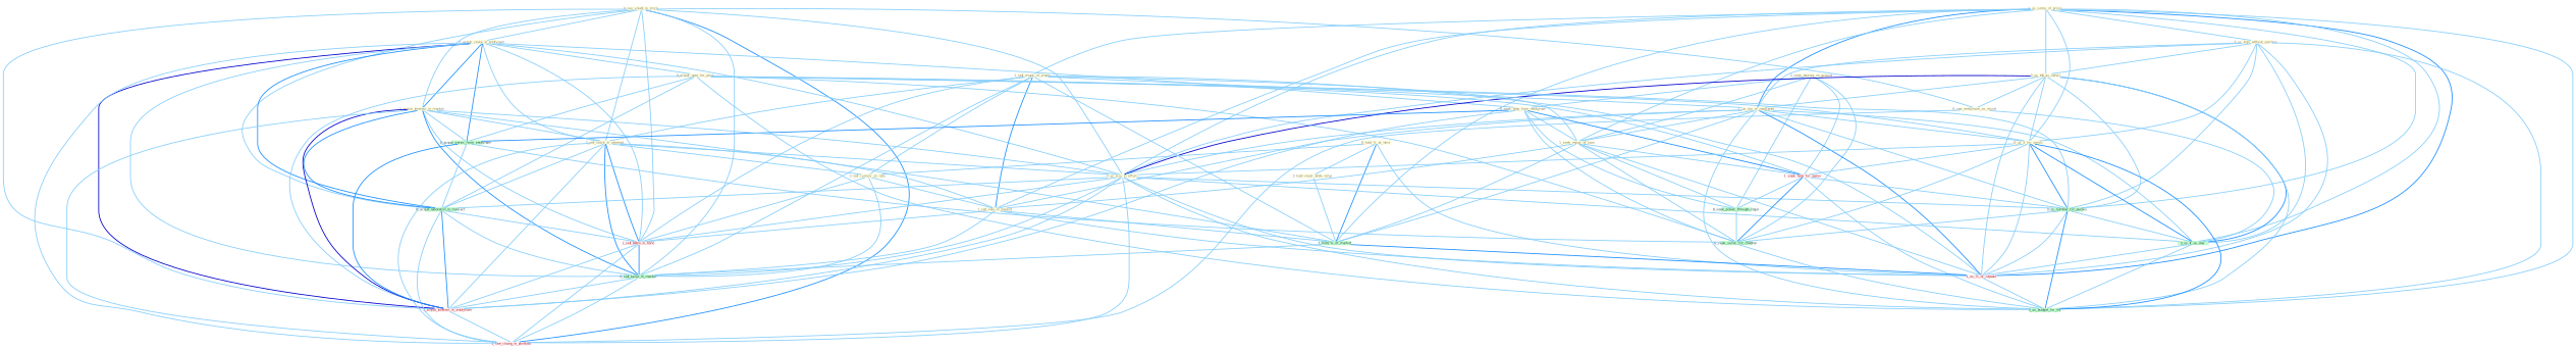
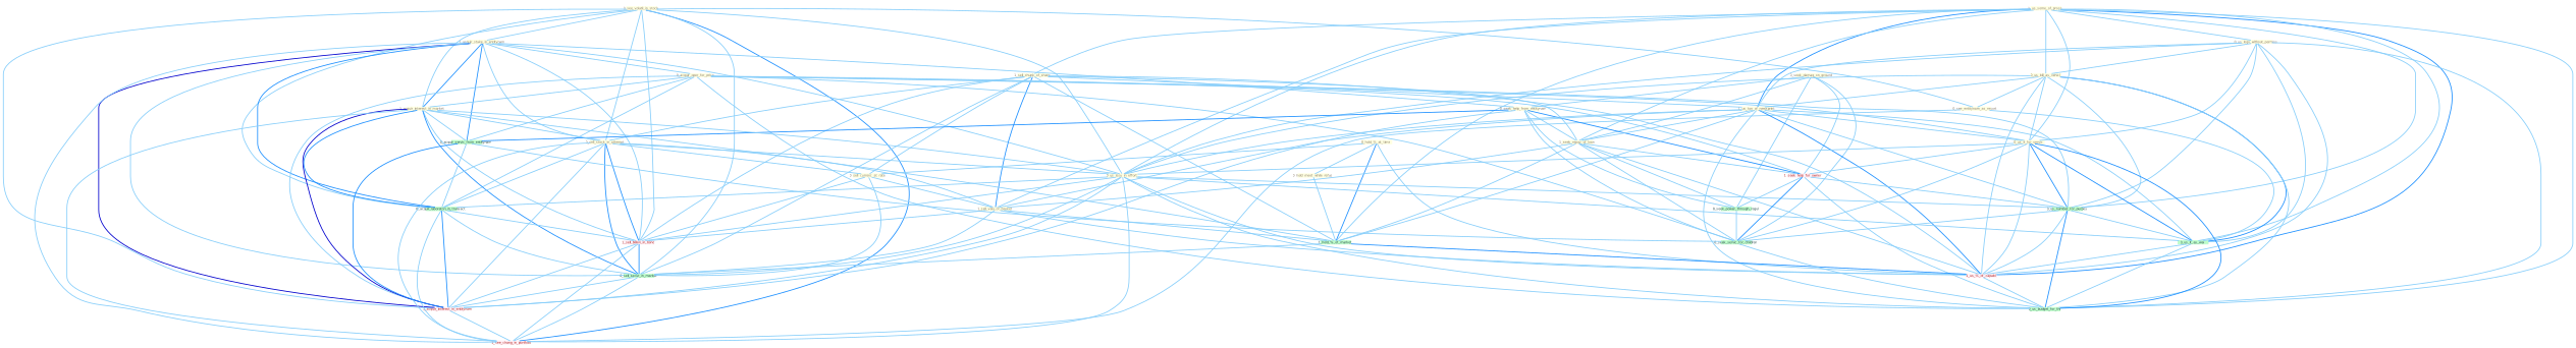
  graph {
    fontname="DejaVu Sans"
    node [color="#ffffe0" fixedsize=true fontcolor="#8b7d6b" fontname="DejaVu Sans" fontsize=4 shape=polygon style=filled]
    edge [color="#87cefa" fontname="DejaVu Sans" w=1]
    "1_us_some_of_proce " [height=.06 width=.5]
    "0_see_volatil_in_stock " [height=.06 width=.5]
    "0_us_logo_without_permiss " [height=.06 width=.5]
    "0_seek_damag_on_ground " [height=.06 width=.5]
    "1_acquir_stake_in_entitynam " [height=.06 width=.5]
    "0_us_bill_as_vehicl " [height=.06 width=.5]
    "1_sell_chunk_of_share " [height=.06 width=.5]
    "0_hold_%_at_time " [height=.06 width=.5]
    "0_see_entitynam_as_resort " [height=.06 width=.5]
    "0_acquir_oper_for_price " [height=.06 width=.5]
    "0_seek_help_from_entitynam " [height=.06 width=.5]
    "1_us_ton_of_newsprint " [height=.06 width=.5]
    "1_seek_repay_of_loan " [height=.06 width=.5]
    "1_acquir_interest_in_market " [height=.06 width=.5]
    "0_us_it_for_servic " [height=.06 width=.5]
    "0_sell_stock_in_attempt " [height=.06 width=.5]
    "0_us_issu_in_effort " [height=.06 width=.5]
    "0_hold_meet_while_refus " [height=.06 width=.5]
    "0_sell_currenc_at_rate " [height=.06 width=.5]
    "1_sell_valu_of_basket " [height=.06 width=.5]
    "1_seek_help_for_owner " [color="#fff0f5" fontcolor="#b22222" height=.06 width=.5]
    "1_sell_billion_in_bond " [color="#fff0f5" fontcolor="#b22222" height=.06 width=.5]
    "1_us_%_of_capabl " [color="#fff0f5" fontcolor="#b22222" height=.06 width=.5]
    "1_acquir_interest_in_entitynam " [color="#fff0f5" fontcolor="#b22222" height=.06 width=.5]
    "1_see_chang_in_portfolio " [color="#fff0f5" fontcolor="#b22222" height=.06 width=.5]
    "1_hold_%_of_market " [color="#BDFCC9" fontcolor="#2f4f4f" height=.06 width=.5]
    "0_us_number_for_purpos " [color="#BDFCC9" fontcolor="#2f4f4f" height=.06 width=.5]
    "0_us_it_as_wai " [color="#BDFCC9" fontcolor="#2f4f4f" height=.06 width=.5]
    "0_us_budget_for_thi " [color="#BDFCC9" fontcolor="#2f4f4f" height=.06 width=.5]
    "0_acquir_laboratori_in_transact " [color="#BDFCC9" fontcolor="#2f4f4f" height=.06 width=.5]
    "0_sell_secur_in_market " [color="#BDFCC9" fontcolor="#2f4f4f" height=.06 width=.5]
    "0_seek_power_through_regul " [color="#BDFCC9" fontcolor="#2f4f4f" height=.06 width=.5]
    "0_seek_servic_for_children " [color="#BDFCC9" fontcolor="#2f4f4f" height=.06 width=.5]
    "0_acquir_servic_from_entitynam " [color="#BDFCC9" fontcolor="#2f4f4f" height=.06 width=.5]
    subgraph sub_1 {
      "1_us_some_of_proce "
      "0_see_volatil_in_stock "
      "0_us_logo_without_permiss "
      "0_seek_damag_on_ground "
      "1_acquir_stake_in_entitynam "
      "0_us_bill_as_vehicl "
      "1_sell_chunk_of_share "
      "0_hold_%_at_time "
      "0_see_entitynam_as_resort "
      "0_acquir_oper_for_price "
      "0_seek_help_from_entitynam "
      "1_us_ton_of_newsprint "
      "1_seek_repay_of_loan "
      "1_acquir_interest_in_market "
      "0_us_it_for_servic "
      "0_sell_stock_in_attempt "
      "0_us_issu_in_effort "
      "0_hold_meet_while_refus "
      "0_sell_currenc_at_rate "
      "1_sell_valu_of_basket "
    }
    subgraph sub_2 {
      "1_seek_help_for_owner "
      "1_sell_billion_in_bond "
      "1_us_%_of_capabl "
      "1_acquir_interest_in_entitynam "
      "1_see_chang_in_portfolio "
    }
    "1_us_some_of_proce " -- "0_us_logo_without_permiss "
    "1_us_some_of_proce " -- "0_us_bill_as_vehicl "
    "1_us_some_of_proce " -- "1_sell_chunk_of_share "
    "1_us_some_of_proce " -- "1_us_ton_of_newsprint " [color="#1e90ff" w=2]
    "1_us_some_of_proce " -- "1_seek_repay_of_loan "
    "1_us_some_of_proce " -- "0_us_it_for_servic "
    "1_us_some_of_proce " -- "0_us_issu_in_effort "
    "1_us_some_of_proce " -- "1_sell_valu_of_basket "
    "1_us_some_of_proce " -- "1_us_%_of_capabl " [color="#1e90ff" w=2]
    "1_us_some_of_proce " -- "1_hold_%_of_market "
    "1_us_some_of_proce " -- "0_us_number_for_purpos "
    "1_us_some_of_proce " -- "0_us_it_as_wai "
    "1_us_some_of_proce " -- "0_us_budget_for_thi "
    "0_see_volatil_in_stock " -- "1_acquir_stake_in_entitynam "
    "0_see_volatil_in_stock " -- "0_see_entitynam_as_resort "
    "0_see_volatil_in_stock " -- "1_acquir_interest_in_market "
    "0_see_volatil_in_stock " -- "0_sell_stock_in_attempt "
    "0_see_volatil_in_stock " -- "0_us_issu_in_effort "
    "0_see_volatil_in_stock " -- "1_sell_billion_in_bond "
    "0_see_volatil_in_stock " -- "1_acquir_interest_in_entitynam "
    "0_see_volatil_in_stock " -- "1_see_chang_in_portfolio " [color="#1e90ff" w=2]
    "0_see_volatil_in_stock " -- "0_acquir_laboratori_in_transact "
    "0_see_volatil_in_stock " -- "0_sell_secur_in_market "
    "0_us_logo_without_permiss " -- "0_us_bill_as_vehicl "
    "0_us_logo_without_permiss " -- "1_us_ton_of_newsprint "
    "0_us_logo_without_permiss " -- "0_us_it_for_servic "
    "0_us_logo_without_permiss " -- "0_us_issu_in_effort "
    "0_us_logo_without_permiss " -- "1_us_%_of_capabl "
    "0_us_logo_without_permiss " -- "0_us_number_for_purpos "
    "0_us_logo_without_permiss " -- "0_us_it_as_wai "
    "0_us_logo_without_permiss " -- "0_us_budget_for_thi "
    "0_seek_damag_on_ground " -- "0_seek_help_from_entitynam "
    "0_seek_damag_on_ground " -- "1_seek_repay_of_loan "
    "0_seek_damag_on_ground " -- "1_seek_help_for_owner "
    "0_seek_damag_on_ground " -- "0_seek_power_through_regul "
    "0_seek_damag_on_ground " -- "0_seek_servic_for_children "
    "1_acquir_stake_in_entitynam " -- "0_acquir_oper_for_price "
    "1_acquir_stake_in_entitynam " -- "0_seek_help_from_entitynam "
    "1_acquir_stake_in_entitynam " -- "1_acquir_interest_in_market " [color="#1e90ff" w=2]
    "1_acquir_stake_in_entitynam " -- "0_sell_stock_in_attempt "
    "1_acquir_stake_in_entitynam " -- "0_us_issu_in_effort "
    "1_acquir_stake_in_entitynam " -- "1_sell_billion_in_bond "
    "1_acquir_stake_in_entitynam " -- "1_acquir_interest_in_entitynam " [color="#0000cd" w=3]
    "1_acquir_stake_in_entitynam " -- "1_see_chang_in_portfolio "
    "1_acquir_stake_in_entitynam " -- "0_acquir_laboratori_in_transact " [color="#1e90ff" w=2]
    "1_acquir_stake_in_entitynam " -- "0_sell_secur_in_market "
    "1_acquir_stake_in_entitynam " -- "0_acquir_servic_from_entitynam " [color="#1e90ff" w=2]
    "0_us_bill_as_vehicl " -- "0_see_entitynam_as_resort "
    "0_us_bill_as_vehicl " -- "1_us_ton_of_newsprint "
    "0_us_bill_as_vehicl " -- "0_us_it_for_servic "
-   "0_us_bill_as_vehicl " -- "0_us_issu_in_effort " [color="#0000cd"]
+   "0_us_bill_as_vehicl " -- "0_us_issu_in_effort "
    "0_us_bill_as_vehicl " -- "1_us_%_of_capabl "
    "0_us_bill_as_vehicl " -- "0_us_number_for_purpos "
    "0_us_bill_as_vehicl " -- "0_us_it_as_wai " [color="#1e90ff" w=2]
    "0_us_bill_as_vehicl " -- "0_us_budget_for_thi "
    "1_sell_chunk_of_share " -- "1_us_ton_of_newsprint "
    "1_sell_chunk_of_share " -- "1_seek_repay_of_loan "
    "1_sell_chunk_of_share " -- "0_sell_stock_in_attempt "
    "1_sell_chunk_of_share " -- "0_sell_currenc_at_rate "
    "1_sell_chunk_of_share " -- "1_sell_valu_of_basket " [color="#1e90ff" w=2]
    "1_sell_chunk_of_share " -- "1_sell_billion_in_bond "
    "1_sell_chunk_of_share " -- "1_us_%_of_capabl "
    "1_sell_chunk_of_share " -- "1_hold_%_of_market "
    "1_sell_chunk_of_share " -- "0_sell_secur_in_market "
    "0_hold_%_at_time " -- "0_hold_meet_while_refus "
    "0_hold_%_at_time " -- "0_sell_currenc_at_rate "
    "0_hold_%_at_time " -- "1_us_%_of_capabl "
    "0_hold_%_at_time " -- "1_hold_%_of_market " [color="#1e90ff" w=2]
    "0_see_entitynam_as_resort " -- "1_see_chang_in_portfolio "
    "0_see_entitynam_as_resort " -- "0_us_it_as_wai "
+   "0_acquir_oper_for_price " -- "1_acquir_interest_in_market "
    "0_acquir_oper_for_price " -- "0_us_it_for_servic "
    "0_acquir_oper_for_price " -- "1_seek_help_for_owner "
    "0_acquir_oper_for_price " -- "1_acquir_interest_in_entitynam "
    "0_acquir_oper_for_price " -- "0_us_number_for_purpos "
    "0_acquir_oper_for_price " -- "0_us_budget_for_thi "
    "0_acquir_oper_for_price " -- "0_acquir_laboratori_in_transact "
    "0_acquir_oper_for_price " -- "0_seek_servic_for_children "
    "0_acquir_oper_for_price " -- "0_acquir_servic_from_entitynam "
    "0_seek_help_from_entitynam " -- "1_seek_repay_of_loan "
    "0_seek_help_from_entitynam " -- "1_seek_help_for_owner " [color="#1e90ff" w=2]
    "0_seek_help_from_entitynam " -- "1_acquir_interest_in_entitynam "
    "0_seek_help_from_entitynam " -- "0_seek_power_through_regul "
    "0_seek_help_from_entitynam " -- "0_seek_servic_for_children "
    "0_seek_help_from_entitynam " -- "0_acquir_servic_from_entitynam " [color="#1e90ff" w=2]
    "1_us_ton_of_newsprint " -- "1_seek_repay_of_loan "
    "1_us_ton_of_newsprint " -- "0_us_it_for_servic "
    "1_us_ton_of_newsprint " -- "0_us_issu_in_effort "
    "1_us_ton_of_newsprint " -- "1_sell_valu_of_basket "
    "1_us_ton_of_newsprint " -- "1_us_%_of_capabl " [color="#1e90ff" w=2]
    "1_us_ton_of_newsprint " -- "1_hold_%_of_market "
    "1_us_ton_of_newsprint " -- "0_us_number_for_purpos "
    "1_us_ton_of_newsprint " -- "0_us_it_as_wai "
    "1_us_ton_of_newsprint " -- "0_us_budget_for_thi "
    "1_seek_repay_of_loan " -- "1_sell_valu_of_basket "
    "1_seek_repay_of_loan " -- "1_seek_help_for_owner "
    "1_seek_repay_of_loan " -- "1_us_%_of_capabl "
    "1_seek_repay_of_loan " -- "1_hold_%_of_market "
    "1_seek_repay_of_loan " -- "0_seek_power_through_regul "
    "1_seek_repay_of_loan " -- "0_seek_servic_for_children "
    "1_acquir_interest_in_market " -- "0_sell_stock_in_attempt "
    "1_acquir_interest_in_market " -- "0_us_issu_in_effort "
    "1_acquir_interest_in_market " -- "1_sell_billion_in_bond "
    "1_acquir_interest_in_market " -- "1_acquir_interest_in_entitynam " [color="#0000cd" w=3]
    "1_acquir_interest_in_market " -- "1_see_chang_in_portfolio "
    "1_acquir_interest_in_market " -- "1_hold_%_of_market "
    "1_acquir_interest_in_market " -- "0_acquir_laboratori_in_transact " [color="#1e90ff" w=2]
    "1_acquir_interest_in_market " -- "0_sell_secur_in_market " [color="#1e90ff" w=2]
    "1_acquir_interest_in_market " -- "0_acquir_servic_from_entitynam "
    "0_us_it_for_servic " -- "0_us_issu_in_effort "
    "0_us_it_for_servic " -- "1_seek_help_for_owner "
    "0_us_it_for_servic " -- "1_us_%_of_capabl "
    "0_us_it_for_servic " -- "0_us_number_for_purpos " [color="#1e90ff" w=2]
    "0_us_it_for_servic " -- "0_us_it_as_wai " [color="#1e90ff" w=2]
    "0_us_it_for_servic " -- "0_us_budget_for_thi " [color="#1e90ff" w=2]
    "0_us_it_for_servic " -- "0_seek_servic_for_children "
    "0_sell_stock_in_attempt " -- "0_us_issu_in_effort "
    "0_sell_stock_in_attempt " -- "0_sell_currenc_at_rate "
    "0_sell_stock_in_attempt " -- "1_sell_valu_of_basket "
    "0_sell_stock_in_attempt " -- "1_sell_billion_in_bond " [color="#1e90ff" w=2]
    "0_sell_stock_in_attempt " -- "1_acquir_interest_in_entitynam "
    "0_sell_stock_in_attempt " -- "1_see_chang_in_portfolio "
    "0_sell_stock_in_attempt " -- "0_acquir_laboratori_in_transact "
    "0_sell_stock_in_attempt " -- "0_sell_secur_in_market " [color="#1e90ff" w=2]
    "0_us_issu_in_effort " -- "1_sell_billion_in_bond "
    "0_us_issu_in_effort " -- "1_us_%_of_capabl "
    "0_us_issu_in_effort " -- "1_acquir_interest_in_entitynam "
    "0_us_issu_in_effort " -- "1_see_chang_in_portfolio "
    "0_us_issu_in_effort " -- "0_us_number_for_purpos "
    "0_us_issu_in_effort " -- "0_us_it_as_wai "
    "0_us_issu_in_effort " -- "0_us_budget_for_thi "
    "0_us_issu_in_effort " -- "0_acquir_laboratori_in_transact "
    "0_us_issu_in_effort " -- "0_sell_secur_in_market "
    "0_hold_meet_while_refus " -- "1_hold_%_of_market "
    "0_sell_currenc_at_rate " -- "1_sell_valu_of_basket "
    "0_sell_currenc_at_rate " -- "1_sell_billion_in_bond "
    "0_sell_currenc_at_rate " -- "0_sell_secur_in_market "
    "1_sell_valu_of_basket " -- "1_sell_billion_in_bond "
    "1_sell_valu_of_basket " -- "1_us_%_of_capabl "
    "1_sell_valu_of_basket " -- "1_hold_%_of_market "
    "1_sell_valu_of_basket " -- "0_sell_secur_in_market "
    "1_seek_help_for_owner " -- "0_us_number_for_purpos "
    "1_seek_help_for_owner " -- "0_us_budget_for_thi "
    "1_seek_help_for_owner " -- "0_seek_power_through_regul "
    "1_seek_help_for_owner " -- "0_seek_servic_for_children " [color="#1e90ff" w=2]
    "1_sell_billion_in_bond " -- "1_acquir_interest_in_entitynam "
    "1_sell_billion_in_bond " -- "1_see_chang_in_portfolio "
    "1_sell_billion_in_bond " -- "0_sell_secur_in_market " [color="#1e90ff" w=2]
    "1_us_%_of_capabl " -- "0_us_budget_for_thi "
    "1_acquir_interest_in_entitynam " -- "1_see_chang_in_portfolio "
    "1_hold_%_of_market " -- "1_us_%_of_capabl " [color="#1e90ff" w=2]
    "1_hold_%_of_market " -- "0_sell_secur_in_market "
    "0_us_number_for_purpos " -- "1_us_%_of_capabl "
    "0_us_number_for_purpos " -- "0_us_it_as_wai "
    "0_us_number_for_purpos " -- "0_us_budget_for_thi " [color="#1e90ff" w=2]
    "0_us_number_for_purpos " -- "0_seek_servic_for_children "
    "0_us_it_as_wai " -- "1_us_%_of_capabl "
    "0_us_it_as_wai " -- "0_us_budget_for_thi "
    "0_acquir_laboratori_in_transact " -- "1_sell_billion_in_bond "
    "0_acquir_laboratori_in_transact " -- "1_acquir_interest_in_entitynam " [color="#1e90ff" w=2]
    "0_acquir_laboratori_in_transact " -- "1_see_chang_in_portfolio "
    "0_acquir_laboratori_in_transact " -- "0_sell_secur_in_market "
    "0_sell_secur_in_market " -- "1_acquir_interest_in_entitynam "
    "0_sell_secur_in_market " -- "1_see_chang_in_portfolio "
    "0_seek_power_through_regul " -- "0_seek_servic_for_children "
    "0_seek_servic_for_children " -- "0_us_budget_for_thi "
    "0_acquir_servic_from_entitynam " -- "1_acquir_interest_in_entitynam " [color="#1e90ff" w=2]
    "0_acquir_servic_from_entitynam " -- "0_acquir_laboratori_in_transact "
    "0_acquir_servic_from_entitynam " -- "0_seek_servic_for_children "
  }
